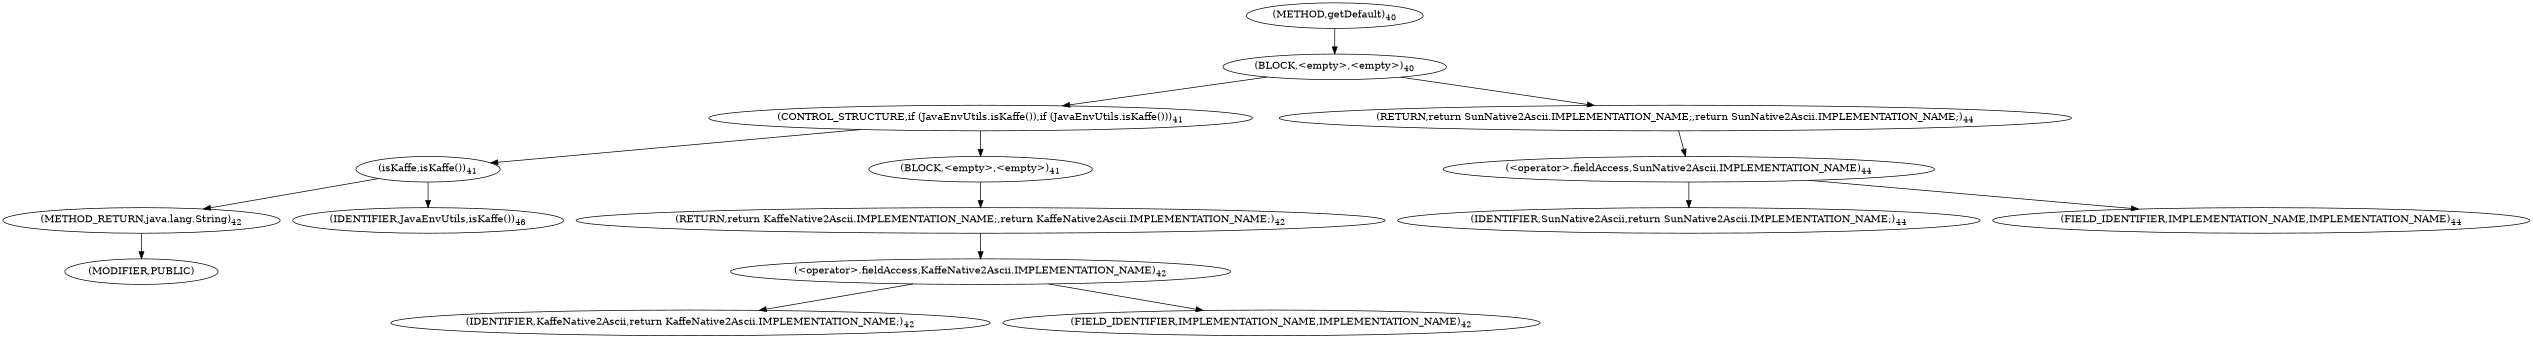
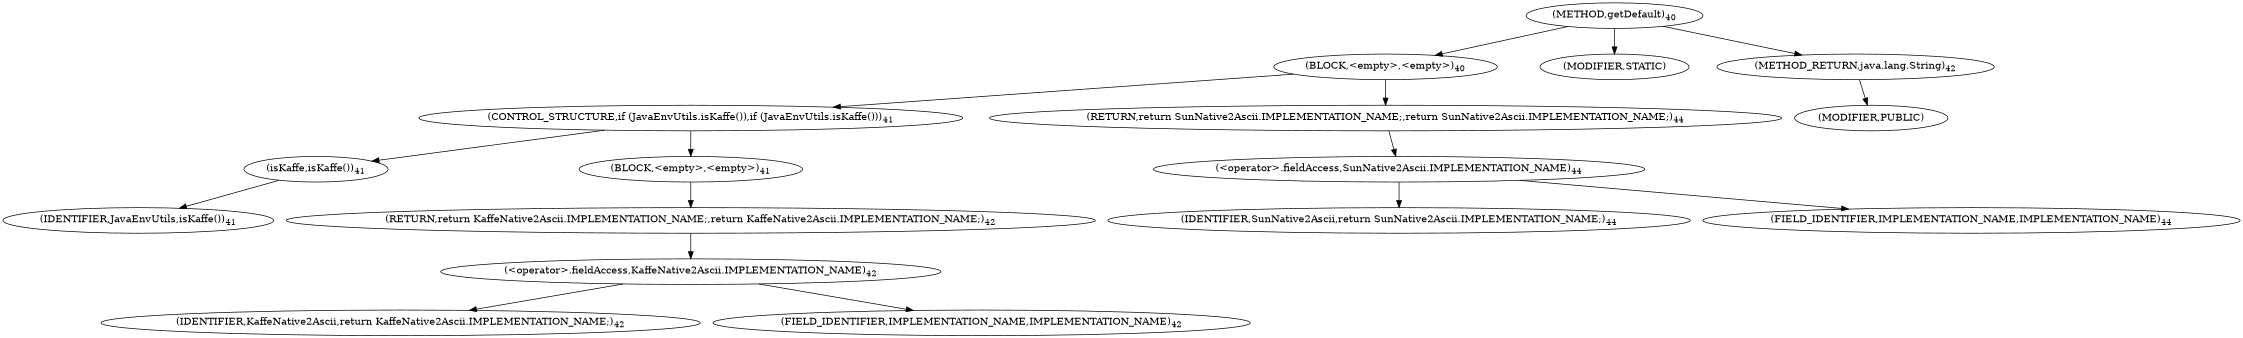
  digraph {
    n1 [label=<(METHOD,getDefault)<SUB>40</SUB>>]
    n2 [label=<(BLOCK,&lt;empty&gt;,&lt;empty&gt;)<SUB>40</SUB>>]
+   n3 [label=<(MODIFIER,STATIC)>]
    n4 [label=<(METHOD_RETURN,java.lang.String)<SUB>42</SUB>>]
    n5 [label=<(CONTROL_STRUCTURE,if (JavaEnvUtils.isKaffe()),if (JavaEnvUtils.isKaffe()))<SUB>41</SUB>>]
    n6 [label=<(RETURN,return SunNative2Ascii.IMPLEMENTATION_NAME;,return SunNative2Ascii.IMPLEMENTATION_NAME;)<SUB>44</SUB>>]
    n7 [label=<(MODIFIER,PUBLIC)>]
    n8 [label=<(isKaffe,isKaffe())<SUB>41</SUB>>]
    n9 [label=<(BLOCK,&lt;empty&gt;,&lt;empty&gt;)<SUB>41</SUB>>]
    n10 [label=<(&lt;operator&gt;.fieldAccess,SunNative2Ascii.IMPLEMENTATION_NAME)<SUB>44</SUB>>]
-   n11 [label=<(IDENTIFIER,JavaEnvUtils,isKaffe())<SUB>46</SUB>>]
+   n11 [label=<(IDENTIFIER,JavaEnvUtils,isKaffe())<SUB>41</SUB>>]
    n12 [label=<(RETURN,return KaffeNative2Ascii.IMPLEMENTATION_NAME;,return KaffeNative2Ascii.IMPLEMENTATION_NAME;)<SUB>42</SUB>>]
    n13 [label=<(&lt;operator&gt;.fieldAccess,KaffeNative2Ascii.IMPLEMENTATION_NAME)<SUB>42</SUB>>]
    n14 [label=<(IDENTIFIER,KaffeNative2Ascii,return KaffeNative2Ascii.IMPLEMENTATION_NAME;)<SUB>42</SUB>>]
    n15 [label=<(FIELD_IDENTIFIER,IMPLEMENTATION_NAME,IMPLEMENTATION_NAME)<SUB>42</SUB>>]
    n16 [label=<(IDENTIFIER,SunNative2Ascii,return SunNative2Ascii.IMPLEMENTATION_NAME;)<SUB>44</SUB>>]
    n17 [label=<(FIELD_IDENTIFIER,IMPLEMENTATION_NAME,IMPLEMENTATION_NAME)<SUB>44</SUB>>]
    n1 -> n2
-   n8 -> n4
+   n1 -> n3
+   n1 -> n4
    n2 -> n5
    n2 -> n6
    n4 -> n7
    n5 -> n8
    n5 -> n9
    n6 -> n10
    n8 -> n11
    n9 -> n12
    n10 -> n16
    n10 -> n17
    n12 -> n13
    n13 -> n14
    n13 -> n15
  }
